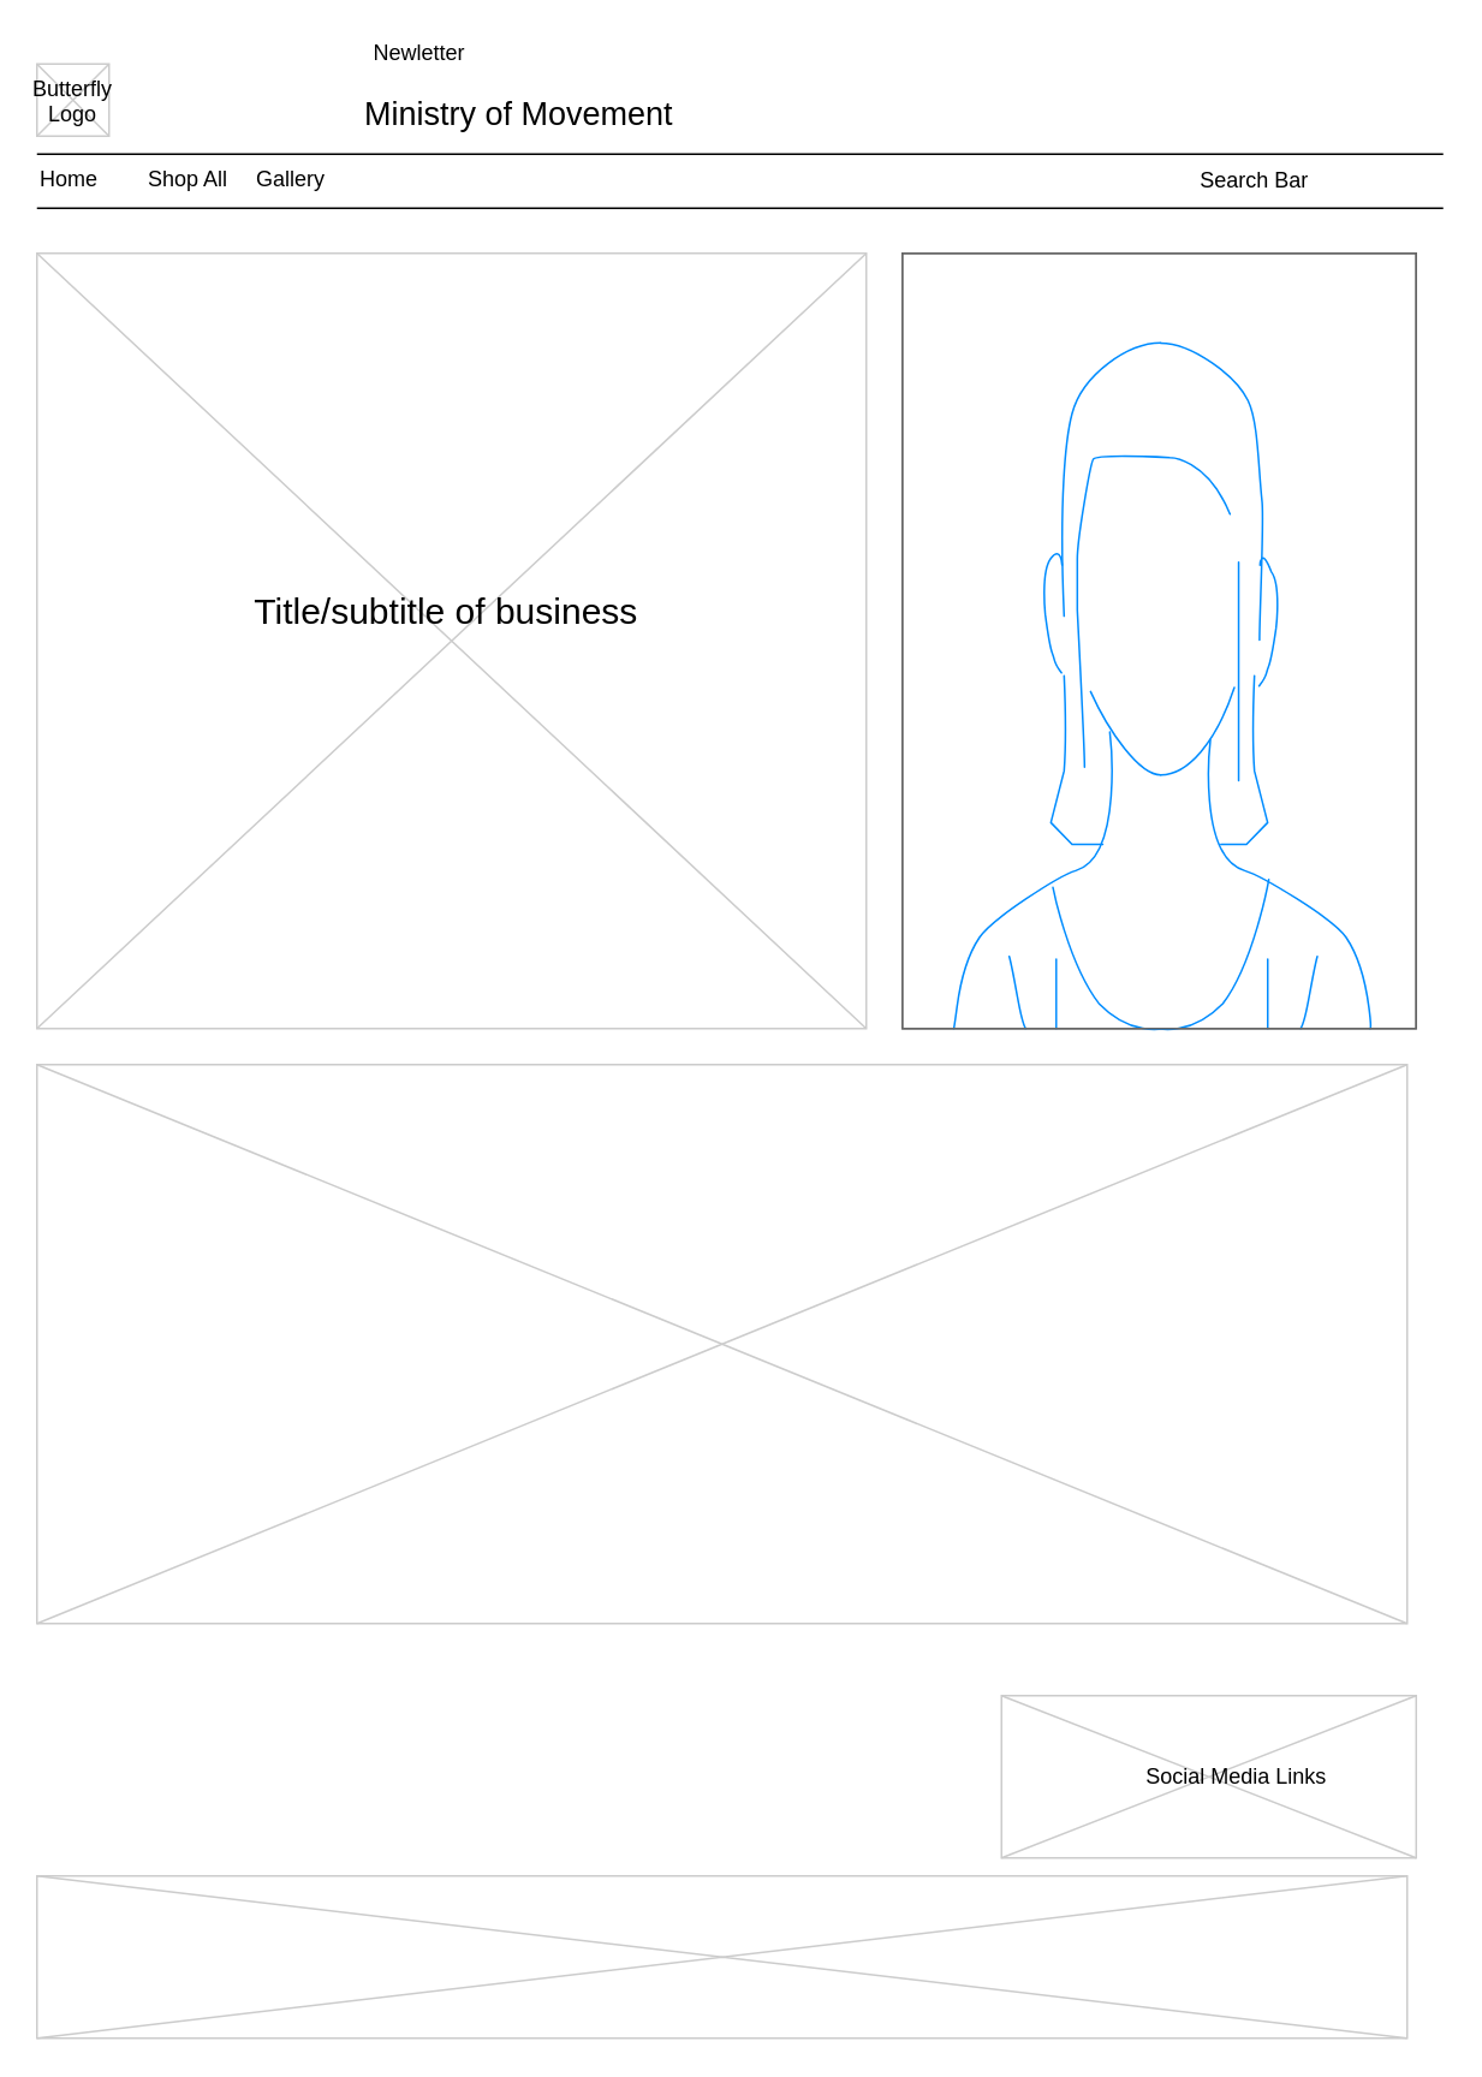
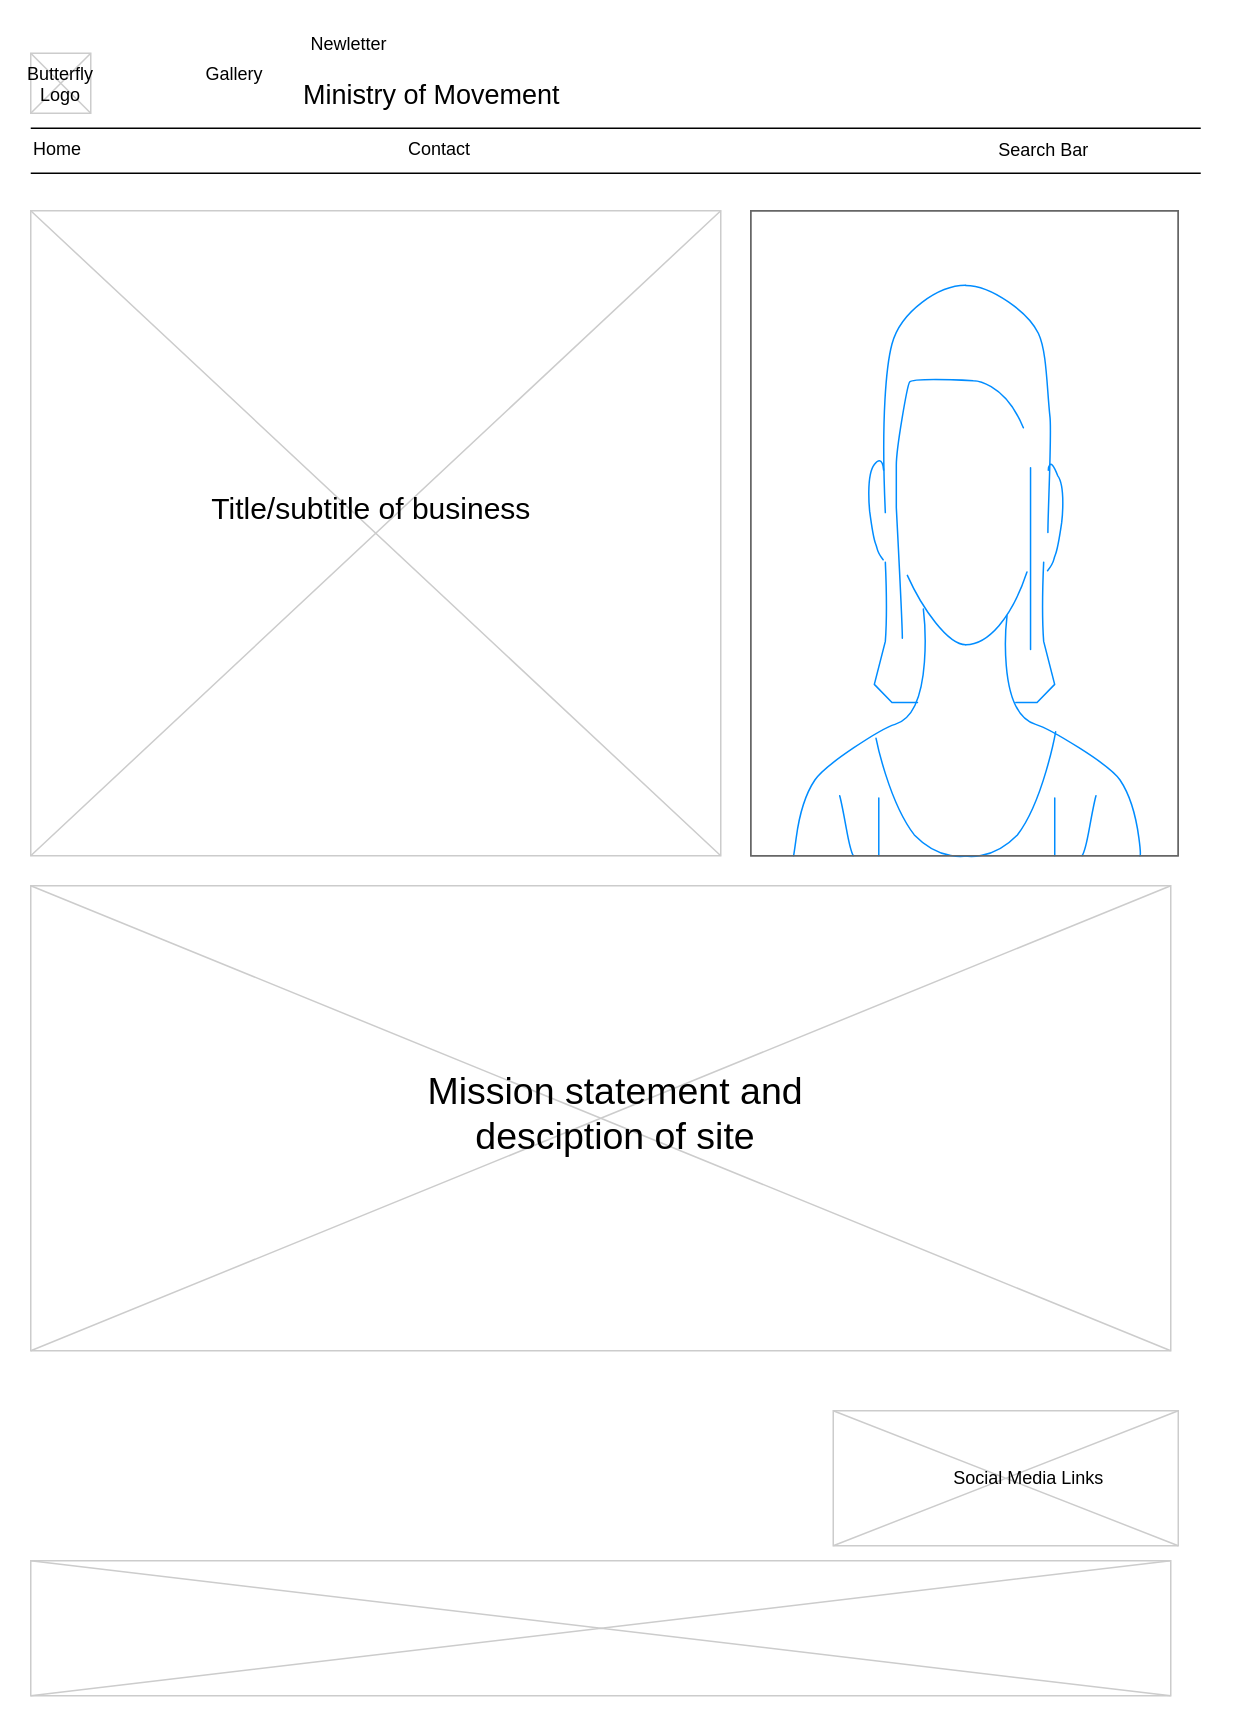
  <mxCell id="0" />
  <mxCell id="1" parent="0" />
  <mxCell id="2" value="" style="verticalLabelPosition=bottom;verticalAlign=top;strokeWidth=1;shape=mxgraph.mockup.graphics.iconGrid;strokeColor=#CCCCCC;gridSize=1,1;" vertex="1" parent="1"><mxGeometry x="20" y="1040" width="760" height="90" as="geometry" /></mxCell>
  <mxCell id="3" value="" style="verticalLabelPosition=bottom;verticalAlign=top;strokeWidth=1;shape=mxgraph.mockup.graphics.iconGrid;strokeColor=#CCCCCC;gridSize=1,1;" parent="1" vertex="1"><mxGeometry x="20" y="140" width="460" height="430" as="geometry" /></mxCell>
  <mxCell id="4" value="Ministry of Movement" style="text;spacingTop=-5;fontSize=18;fontStyle=0" parent="1" vertex="1"><mxGeometry x="200" y="50" width="230" height="20" as="geometry" /></mxCell>
  <mxCell id="5" value="" style="line;strokeWidth=1" parent="1" vertex="1"><mxGeometry x="20" y="80" width="780" height="10" as="geometry" /></mxCell>
  <mxCell id="6" value="" style="line;strokeWidth=1" parent="1" vertex="1"><mxGeometry x="20" y="110" width="780" height="10" as="geometry" /></mxCell>
  <mxCell id="7" value="Home" style="text;spacingTop=-5;" parent="1" vertex="1"><mxGeometry x="20" y="90" width="30" height="20" as="geometry" /></mxCell>
- <mxCell id="8" value="Shop All" style="text;spacingTop=-5;" parent="1" vertex="1"><mxGeometry x="80" y="90" width="50" height="20" as="geometry" /></mxCell>
+ <mxCell id="9" value="Contact" style="text;spacingTop=-5;" parent="1" vertex="1"><mxGeometry x="270" y="90" width="30" height="20" as="geometry" /></mxCell>
  <mxCell id="10" value="More" style="text;spacingTop=-5;fontStyle=4" parent="1" vertex="1"><mxGeometry x="755" y="490" width="30" height="20" as="geometry" /></mxCell>
  <mxCell id="11" value="1 week ago" style="text;spacingTop=-5;fontStyle=0;align=right" parent="1" vertex="1"><mxGeometry x="755" y="510" width="30" height="20" as="geometry" /></mxCell>
  <mxCell id="12" value="" style="verticalLabelPosition=bottom;verticalAlign=top;strokeWidth=1;shape=mxgraph.mockup.graphics.iconGrid;strokeColor=#CCCCCC;gridSize=1,1;" parent="1" vertex="1"><mxGeometry x="20" y="35" width="40" height="40" as="geometry" /></mxCell>
  <mxCell id="13" value="Butterfly&#10;Logo" style="text;spacingTop=-5;align=center" parent="1" vertex="1"><mxGeometry x="20" y="40" width="40" height="40" as="geometry" /></mxCell>
- <mxCell id="14" value="Gallery" style="text;spacingTop=-5;" parent="1" vertex="1"><mxGeometry x="140" y="90" width="30" height="20" as="geometry" /></mxCell>
+ <mxCell id="14" value="Gallery" style="text;spacingTop=-5;" parent="1" vertex="1"><mxGeometry x="135" y="40" width="30" height="20" as="geometry" /></mxCell>
  <mxCell id="15" value="Newletter" style="text;spacingTop=-5;" parent="1" vertex="1"><mxGeometry x="205" y="20" width="30" height="20" as="geometry" /></mxCell>
  <mxCell id="16" value="" style="verticalLabelPosition=bottom;verticalAlign=top;strokeWidth=1;shape=mxgraph.mockup.graphics.iconGrid;strokeColor=#CCCCCC;gridSize=1,1;" parent="1" vertex="1"><mxGeometry x="20" y="590" width="760" height="310" as="geometry" /></mxCell>
+ <mxCell id="17" value="Mission statement and desciption of site" style="text;spacingTop=-5;whiteSpace=wrap;align=center;fontSize=25;" parent="1" vertex="1"><mxGeometry x="240" y="710" width="340" height="70" as="geometry" /></mxCell>
  <mxCell id="18" value="Search Bar" style="text;html=1;align=center;verticalAlign=middle;resizable=0;points=[];autosize=1;strokeColor=none;fillColor=none;" vertex="1" parent="1"><mxGeometry x="655" y="85" width="80" height="30" as="geometry" /></mxCell>
  <mxCell id="19" value="" style="verticalLabelPosition=bottom;shadow=0;dashed=0;align=center;html=1;verticalAlign=top;strokeWidth=1;shape=mxgraph.mockup.containers.userFemale;strokeColor=#666666;strokeColor2=#008cff;" vertex="1" parent="1"><mxGeometry x="500" y="140" width="285" height="430" as="geometry" /></mxCell>
  <mxCell id="20" value="Title/subtitle of business " style="text;spacingTop=-5;whiteSpace=wrap;align=center;fontSize=20;" vertex="1" parent="1"><mxGeometry x="80" y="325" width="340" height="60" as="geometry" /></mxCell>
  <mxCell id="21" value="" style="verticalLabelPosition=bottom;verticalAlign=top;strokeWidth=1;shape=mxgraph.mockup.graphics.iconGrid;strokeColor=#CCCCCC;gridSize=1,1;" vertex="1" parent="1"><mxGeometry x="555" y="940" width="230" height="90" as="geometry" /></mxCell>
  <mxCell id="22" value="Social Media Links" style="text;html=1;align=center;verticalAlign=middle;resizable=0;points=[];autosize=1;strokeColor=none;fillColor=none;" vertex="1" parent="1"><mxGeometry x="625" y="970" width="120" height="30" as="geometry" /></mxCell>
